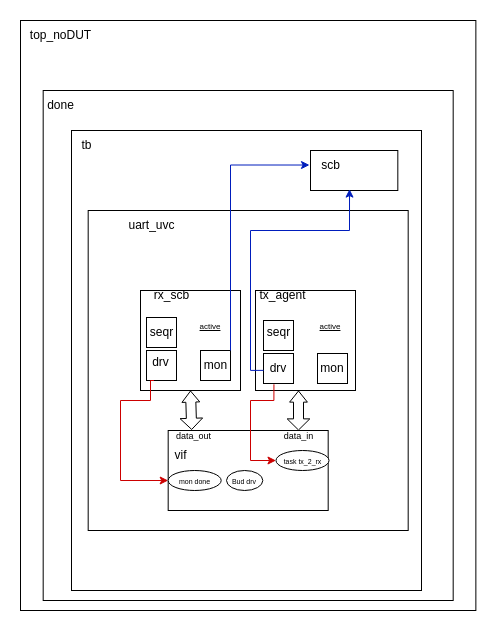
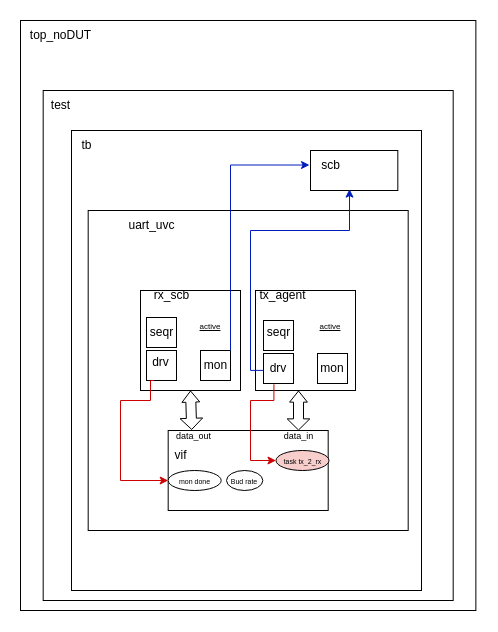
  <mxCell id="0" />
  <mxCell id="1" parent="0" />
  <mxCell id="2" value="" style="rounded=0;whiteSpace=wrap;html=1;" parent="1" vertex="1"><mxGeometry x="20" y="20" width="455.36" height="590" as="geometry" /></mxCell>
  <mxCell id="3" value="top_noDUT" style="text;html=1;align=center;verticalAlign=middle;resizable=0;points=[];autosize=1;strokeColor=none;fillColor=none;" parent="1" vertex="1"><mxGeometry x="20" y="20" width="80" height="30" as="geometry" /></mxCell>
  <mxCell id="4" value="" style="rounded=0;whiteSpace=wrap;html=1;" parent="1" vertex="1"><mxGeometry x="42.68" y="90" width="410" height="510" as="geometry" /></mxCell>
- <mxCell id="5" value="done" style="text;html=1;align=center;verticalAlign=middle;resizable=0;points=[];autosize=1;strokeColor=none;fillColor=none;" parent="1" vertex="1"><mxGeometry x="40" y="90" width="40" height="30" as="geometry" /></mxCell>
+ <mxCell id="5" value="test" style="text;html=1;align=center;verticalAlign=middle;resizable=0;points=[];autosize=1;strokeColor=none;fillColor=none;" parent="1" vertex="1"><mxGeometry x="40" y="90" width="40" height="30" as="geometry" /></mxCell>
  <mxCell id="6" value="" style="rounded=0;whiteSpace=wrap;html=1;" parent="1" vertex="1"><mxGeometry x="71" y="130" width="350" height="460" as="geometry" /></mxCell>
  <mxCell id="7" value="tb" style="text;html=1;align=center;verticalAlign=middle;resizable=0;points=[];autosize=1;strokeColor=none;fillColor=none;" parent="1" vertex="1"><mxGeometry x="71" y="130" width="30" height="30" as="geometry" /></mxCell>
  <mxCell id="8" value="" style="rounded=0;whiteSpace=wrap;html=1;" parent="1" vertex="1"><mxGeometry x="310" y="150" width="87.32" height="40" as="geometry" /></mxCell>
  <mxCell id="9" value="scb" style="text;html=1;align=center;verticalAlign=middle;resizable=0;points=[];autosize=1;strokeColor=none;fillColor=none;" parent="1" vertex="1"><mxGeometry x="310" y="150" width="40" height="30" as="geometry" /></mxCell>
  <mxCell id="10" value="" style="whiteSpace=wrap;html=1;aspect=fixed;" parent="1" vertex="1"><mxGeometry x="87.68" y="210" width="320" height="320" as="geometry" /></mxCell>
  <mxCell id="11" value="uart_uvc" style="text;html=1;align=center;verticalAlign=middle;resizable=0;points=[];autosize=1;strokeColor=none;fillColor=none;" parent="1" vertex="1"><mxGeometry x="116" y="210" width="70" height="30" as="geometry" /></mxCell>
  <mxCell id="12" value="" style="whiteSpace=wrap;html=1;aspect=fixed;" parent="1" vertex="1"><mxGeometry x="140" y="290" width="100" height="100" as="geometry" /></mxCell>
  <mxCell id="13" value="" style="whiteSpace=wrap;html=1;aspect=fixed;" parent="1" vertex="1"><mxGeometry x="255" y="290" width="100" height="100" as="geometry" /></mxCell>
  <mxCell id="14" value="tx_agent" style="text;html=1;align=center;verticalAlign=middle;resizable=0;points=[];autosize=1;strokeColor=none;fillColor=none;" parent="1" vertex="1"><mxGeometry x="247" y="280" width="70" height="30" as="geometry" /></mxCell>
  <mxCell id="15" value="rx_scb" style="text;html=1;align=center;verticalAlign=middle;resizable=0;points=[];autosize=1;strokeColor=none;fillColor=none;" parent="1" vertex="1"><mxGeometry x="136" y="280" width="70" height="30" as="geometry" /></mxCell>
  <mxCell id="16" value="" style="whiteSpace=wrap;html=1;aspect=fixed;" parent="1" vertex="1"><mxGeometry x="146" y="350" width="30" height="30" as="geometry" /></mxCell>
  <mxCell id="17" style="edgeStyle=orthogonalEdgeStyle;rounded=0;orthogonalLoop=1;jettySize=auto;html=1;entryX=0;entryY=0.5;entryDx=0;entryDy=0;exitX=0.25;exitY=1;exitDx=0;exitDy=0;labelBackgroundColor=light-dark(#FFFFFF,#3333FF);fillColor=#a20025;strokeColor=#CC0000;" parent="1" source="16" target="36" edge="1"><mxGeometry relative="1" as="geometry"><Array as="points"><mxPoint x="150" y="380" /><mxPoint x="150" y="400" /><mxPoint x="120" y="400" /><mxPoint x="120" y="480" /></Array></mxGeometry></mxCell>
  <mxCell id="18" value="drv" style="text;html=1;align=center;verticalAlign=middle;resizable=0;points=[];autosize=1;strokeColor=none;fillColor=none;" parent="1" vertex="1"><mxGeometry x="140" y="347" width="40" height="30" as="geometry" /></mxCell>
  <mxCell id="19" value="" style="whiteSpace=wrap;html=1;aspect=fixed;" parent="1" vertex="1"><mxGeometry x="146" y="317" width="30" height="30" as="geometry" /></mxCell>
  <mxCell id="20" value="" style="whiteSpace=wrap;html=1;aspect=fixed;" parent="1" vertex="1"><mxGeometry x="200" y="350" width="30" height="30" as="geometry" /></mxCell>
  <mxCell id="21" value="drv" style="whiteSpace=wrap;html=1;aspect=fixed;" parent="1" vertex="1"><mxGeometry x="263" y="353" width="30" height="30" as="geometry" /></mxCell>
  <mxCell id="22" value="" style="whiteSpace=wrap;html=1;aspect=fixed;" parent="1" vertex="1"><mxGeometry x="263" y="320" width="30" height="30" as="geometry" /></mxCell>
  <mxCell id="23" value="mon" style="whiteSpace=wrap;html=1;aspect=fixed;" parent="1" vertex="1"><mxGeometry x="317" y="353" width="30" height="30" as="geometry" /></mxCell>
  <mxCell id="24" value="mon" style="text;html=1;align=center;verticalAlign=middle;resizable=0;points=[];autosize=1;strokeColor=none;fillColor=none;" parent="1" vertex="1"><mxGeometry x="190" y="350" width="50" height="30" as="geometry" /></mxCell>
  <mxCell id="25" value="seqr" style="text;html=1;align=center;verticalAlign=middle;resizable=0;points=[];autosize=1;strokeColor=none;fillColor=none;" parent="1" vertex="1"><mxGeometry x="136" y="317" width="50" height="30" as="geometry" /></mxCell>
  <mxCell id="26" value="seqr" style="text;html=1;align=center;verticalAlign=middle;resizable=0;points=[];autosize=1;strokeColor=none;fillColor=none;" parent="1" vertex="1"><mxGeometry x="253" y="317" width="50" height="30" as="geometry" /></mxCell>
  <mxCell id="27" value="" style="rounded=0;whiteSpace=wrap;html=1;" parent="1" vertex="1"><mxGeometry x="167.68" y="430" width="160" height="80" as="geometry" /></mxCell>
  <mxCell id="28" value="" style="shape=flexArrow;endArrow=classic;startArrow=classic;html=1;rounded=0;entryX=0.5;entryY=1;entryDx=0;entryDy=0;exitX=0.147;exitY=-0.007;exitDx=0;exitDy=0;exitPerimeter=0;startWidth=11.6;startSize=3.38;endWidth=6.8;endSize=3.38;" parent="1" source="27" target="12" edge="1"><mxGeometry width="100" height="100" relative="1" as="geometry"><mxPoint x="350" y="410" as="sourcePoint" /><mxPoint x="450" y="310" as="targetPoint" /></mxGeometry></mxCell>
  <mxCell id="29" value="" style="shape=flexArrow;endArrow=classic;startArrow=classic;html=1;rounded=0;entryX=0.5;entryY=1;entryDx=0;entryDy=0;exitX=0.185;exitY=0.013;exitDx=0;exitDy=0;exitPerimeter=0;startWidth=11.6;startSize=3.38;endWidth=6.8;endSize=3.38;" parent="1" edge="1"><mxGeometry width="100" height="100" relative="1" as="geometry"><mxPoint x="298" y="430" as="sourcePoint" /><mxPoint x="298" y="390" as="targetPoint" /></mxGeometry></mxCell>
  <mxCell id="30" value="&lt;font style=&quot;font-size: 8px;&quot;&gt;&lt;u&gt;active&lt;/u&gt;&lt;/font&gt;" style="text;html=1;align=center;verticalAlign=middle;whiteSpace=wrap;rounded=0;" parent="1" vertex="1"><mxGeometry x="180" y="310" width="60" height="30" as="geometry" /></mxCell>
  <mxCell id="31" value="&lt;font style=&quot;font-size: 8px;&quot;&gt;&lt;u&gt;active&lt;/u&gt;&lt;/font&gt;" style="text;html=1;align=center;verticalAlign=middle;whiteSpace=wrap;rounded=0;" parent="1" vertex="1"><mxGeometry x="300" y="310" width="60" height="30" as="geometry" /></mxCell>
  <mxCell id="32" value="&lt;font style=&quot;font-size: 9px;&quot;&gt;data_in&lt;/font&gt;" style="text;html=1;align=center;verticalAlign=middle;resizable=0;points=[];autosize=1;strokeColor=none;fillColor=none;" parent="1" vertex="1"><mxGeometry x="272.68" y="420" width="50" height="30" as="geometry" /></mxCell>
  <mxCell id="33" value="&lt;font style=&quot;font-size: 9px;&quot;&gt;data_out&lt;/font&gt;" style="text;html=1;align=center;verticalAlign=middle;resizable=0;points=[];autosize=1;strokeColor=none;fillColor=none;" parent="1" vertex="1"><mxGeometry x="162.68" y="420" width="60" height="30" as="geometry" /></mxCell>
  <mxCell id="34" value="vif" style="text;html=1;align=center;verticalAlign=middle;resizable=0;points=[];autosize=1;strokeColor=none;fillColor=none;" parent="1" vertex="1"><mxGeometry x="160" y="440" width="40" height="30" as="geometry" /></mxCell>
- <mxCell id="35" value="&lt;font style=&quot;font-size: 7px;&quot;&gt;task tx_2_rx&lt;/font&gt;" style="ellipse;whiteSpace=wrap;html=1;" parent="1" vertex="1"><mxGeometry x="275.5" y="450" width="53" height="20" as="geometry" /></mxCell>
+ <mxCell id="35" value="&lt;font style=&quot;font-size: 7px;&quot;&gt;task tx_2_rx&lt;/font&gt;" style="ellipse;whiteSpace=wrap;html=1;fillColor=#f8cecc;" parent="1" vertex="1"><mxGeometry x="275.5" y="450" width="53" height="20" as="geometry" /></mxCell>
  <mxCell id="36" value="&lt;font style=&quot;font-size: 7px;&quot;&gt;mon done&lt;/font&gt;" style="ellipse;whiteSpace=wrap;html=1;" parent="1" vertex="1"><mxGeometry x="167.68" y="470" width="53" height="20" as="geometry" /></mxCell>
  <mxCell id="37" style="edgeStyle=orthogonalEdgeStyle;rounded=0;orthogonalLoop=1;jettySize=auto;html=1;entryX=0;entryY=0.5;entryDx=0;entryDy=0;exitX=0.386;exitY=1.026;exitDx=0;exitDy=0;exitPerimeter=0;labelBackgroundColor=light-dark(#FFFFFF,#3333FF);fillColor=#a20025;strokeColor=#CC0000;" parent="1" target="35" edge="1"><mxGeometry relative="1" as="geometry"><mxPoint x="273.44" y="383.78" as="sourcePoint" /><Array as="points"><mxPoint x="273" y="400" /><mxPoint x="250" y="400" /><mxPoint x="250" y="460" /></Array></mxGeometry></mxCell>
  <mxCell id="38" style="edgeStyle=orthogonalEdgeStyle;rounded=0;orthogonalLoop=1;jettySize=auto;html=1;entryX=-0.025;entryY=0.484;entryDx=0;entryDy=0;entryPerimeter=0;labelBackgroundColor=light-dark(#FFFFFF,#3333FF);fontColor=#0000FF;fillColor=#0050ef;strokeColor=#001DBC;" parent="1" source="24" target="9" edge="1"><mxGeometry relative="1" as="geometry"><Array as="points"><mxPoint x="230" y="165" /></Array></mxGeometry></mxCell>
  <mxCell id="39" style="edgeStyle=orthogonalEdgeStyle;rounded=0;orthogonalLoop=1;jettySize=auto;html=1;entryX=0.447;entryY=0.965;entryDx=0;entryDy=0;entryPerimeter=0;exitX=0.003;exitY=0.563;exitDx=0;exitDy=0;exitPerimeter=0;labelBackgroundColor=light-dark(#FFFFFF,#3333FF);fontColor=#0000FF;fillColor=#0050ef;strokeColor=#001DBC;" parent="1" source="21" target="8" edge="1"><mxGeometry relative="1" as="geometry"><mxPoint x="260" y="369" as="sourcePoint" /><Array as="points"><mxPoint x="250" y="370" /><mxPoint x="250" y="230" /><mxPoint x="349" y="230" /></Array></mxGeometry></mxCell>
- <mxCell id="40" value="&lt;font style=&quot;font-size: 7px;&quot;&gt;Bud drv&lt;/font&gt;" style="ellipse;whiteSpace=wrap;html=1;" parent="1" vertex="1"><mxGeometry x="226" y="470" width="36.32" height="20" as="geometry" /></mxCell>
+ <mxCell id="40" value="&lt;font style=&quot;font-size: 7px;&quot;&gt;Bud rate&lt;/font&gt;" style="ellipse;whiteSpace=wrap;html=1;" parent="1" vertex="1"><mxGeometry x="226" y="470" width="36.32" height="20" as="geometry" /></mxCell>
